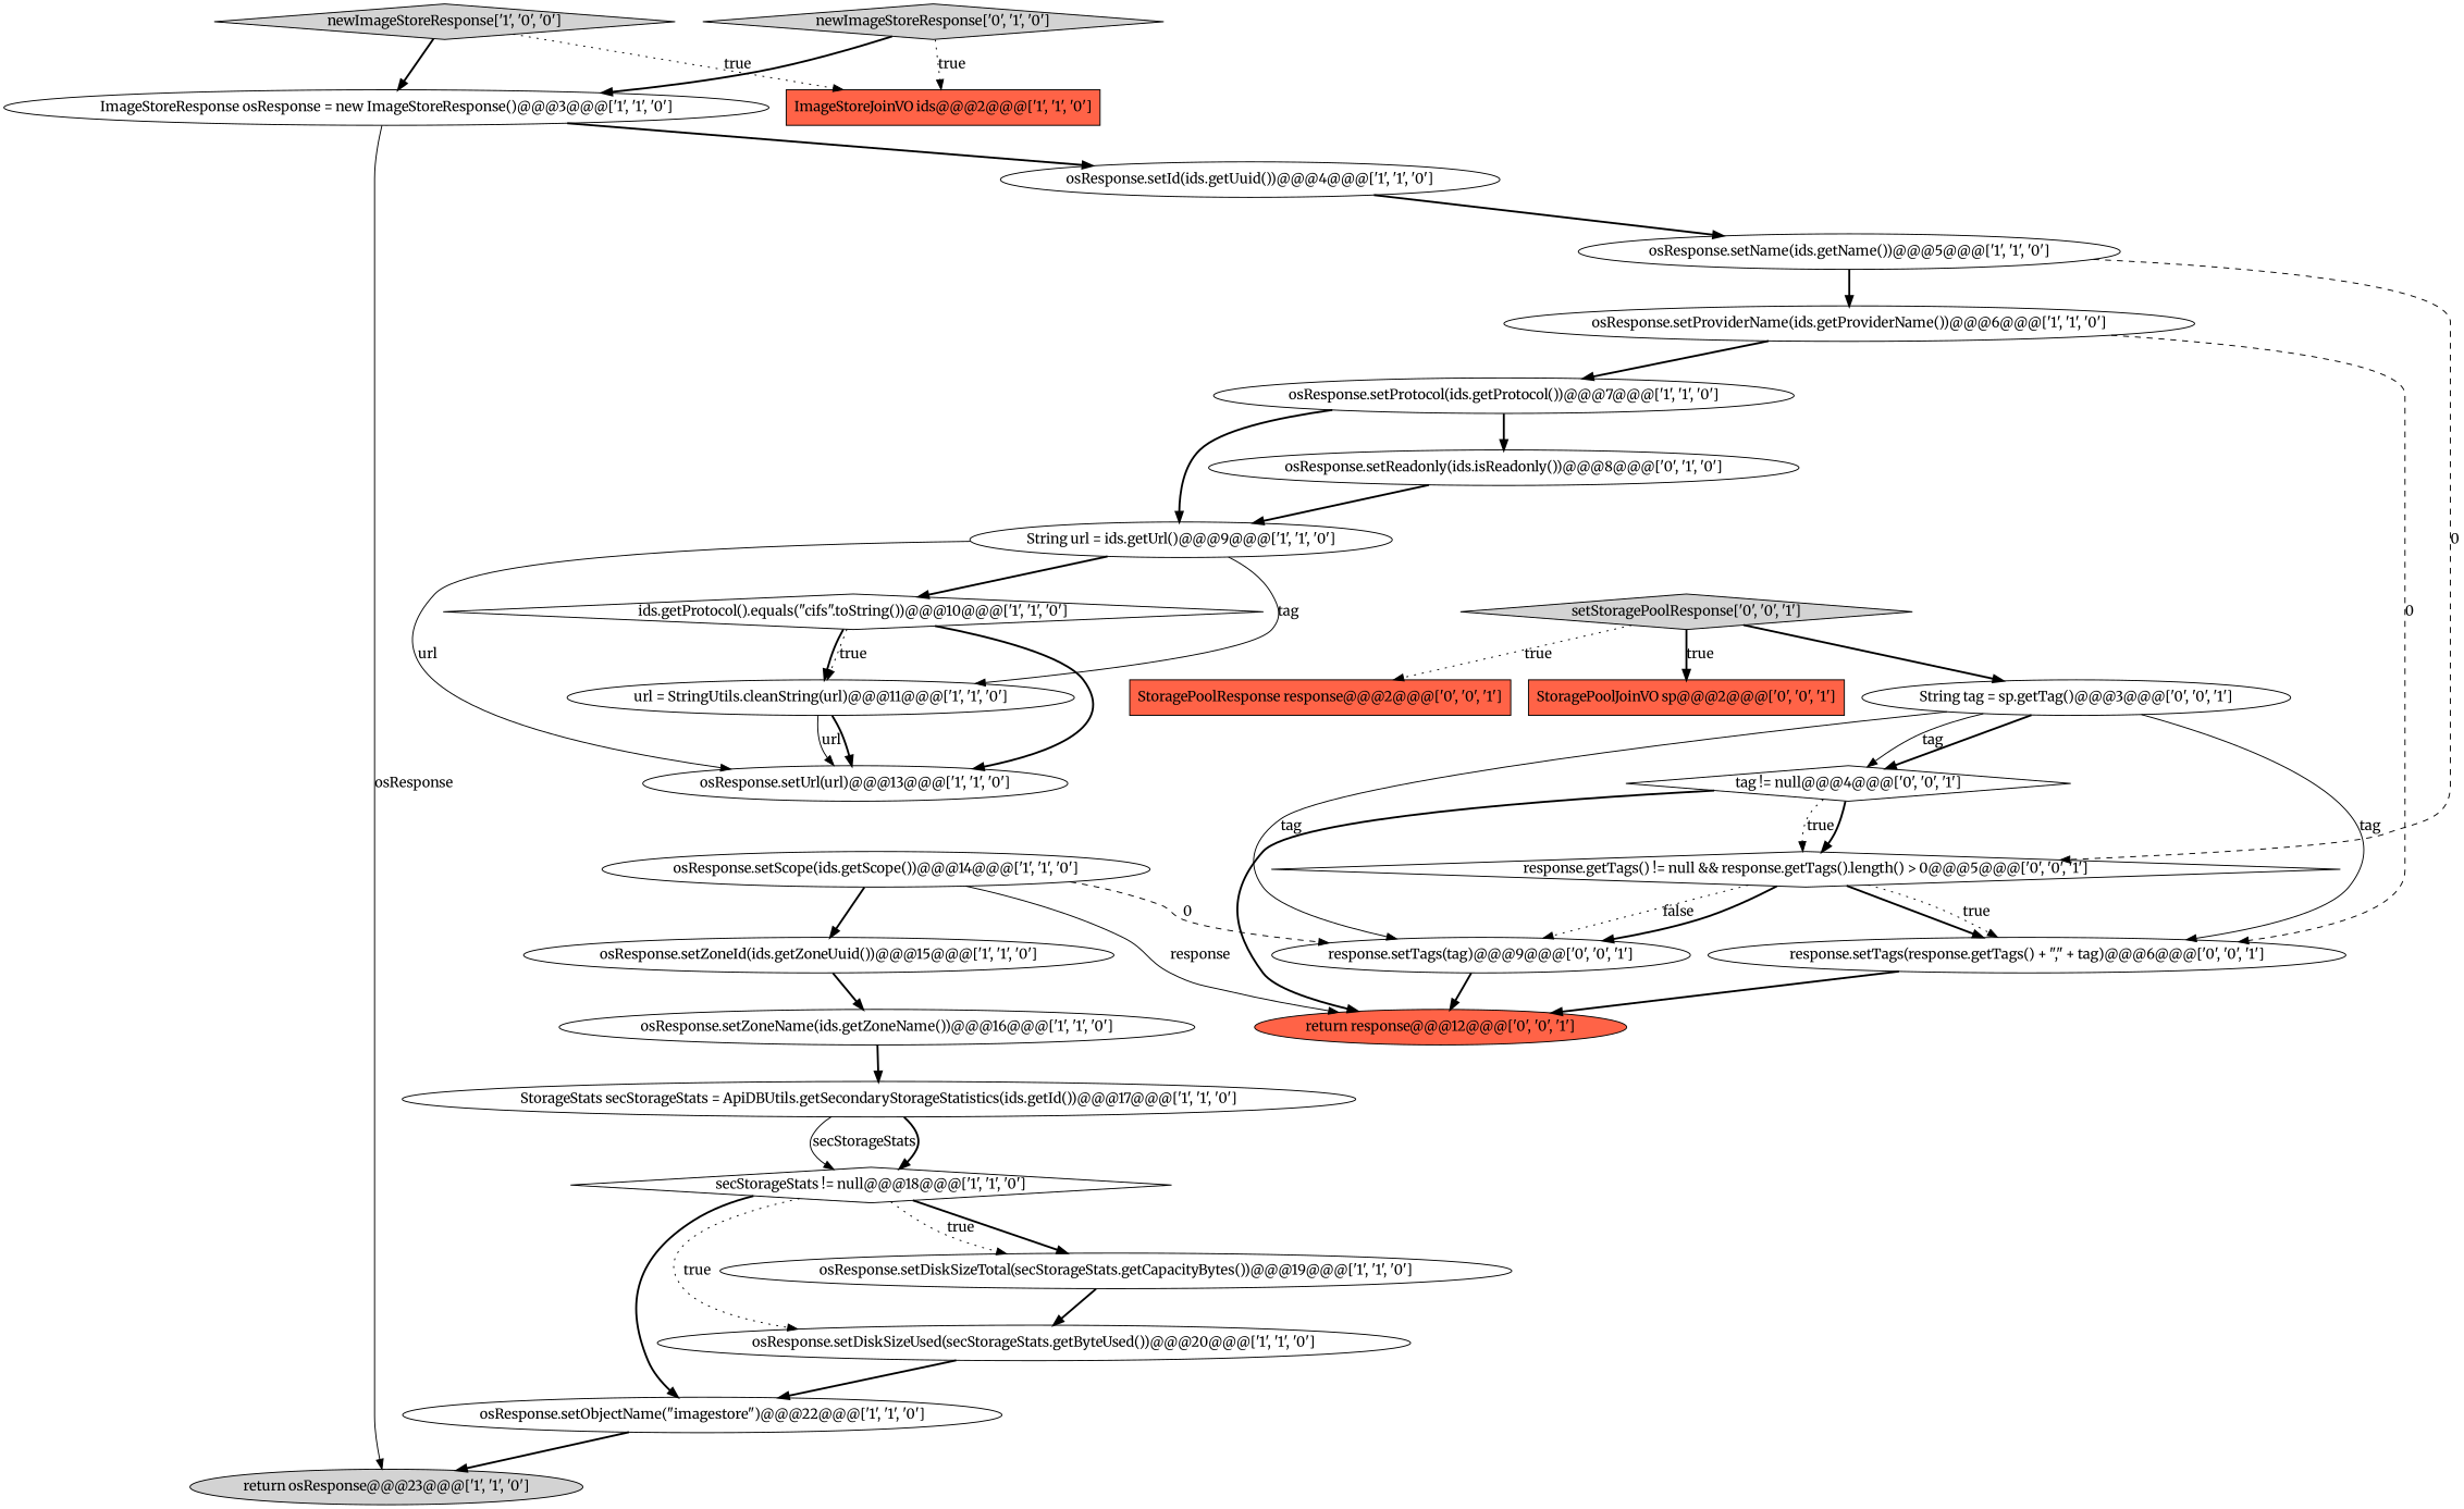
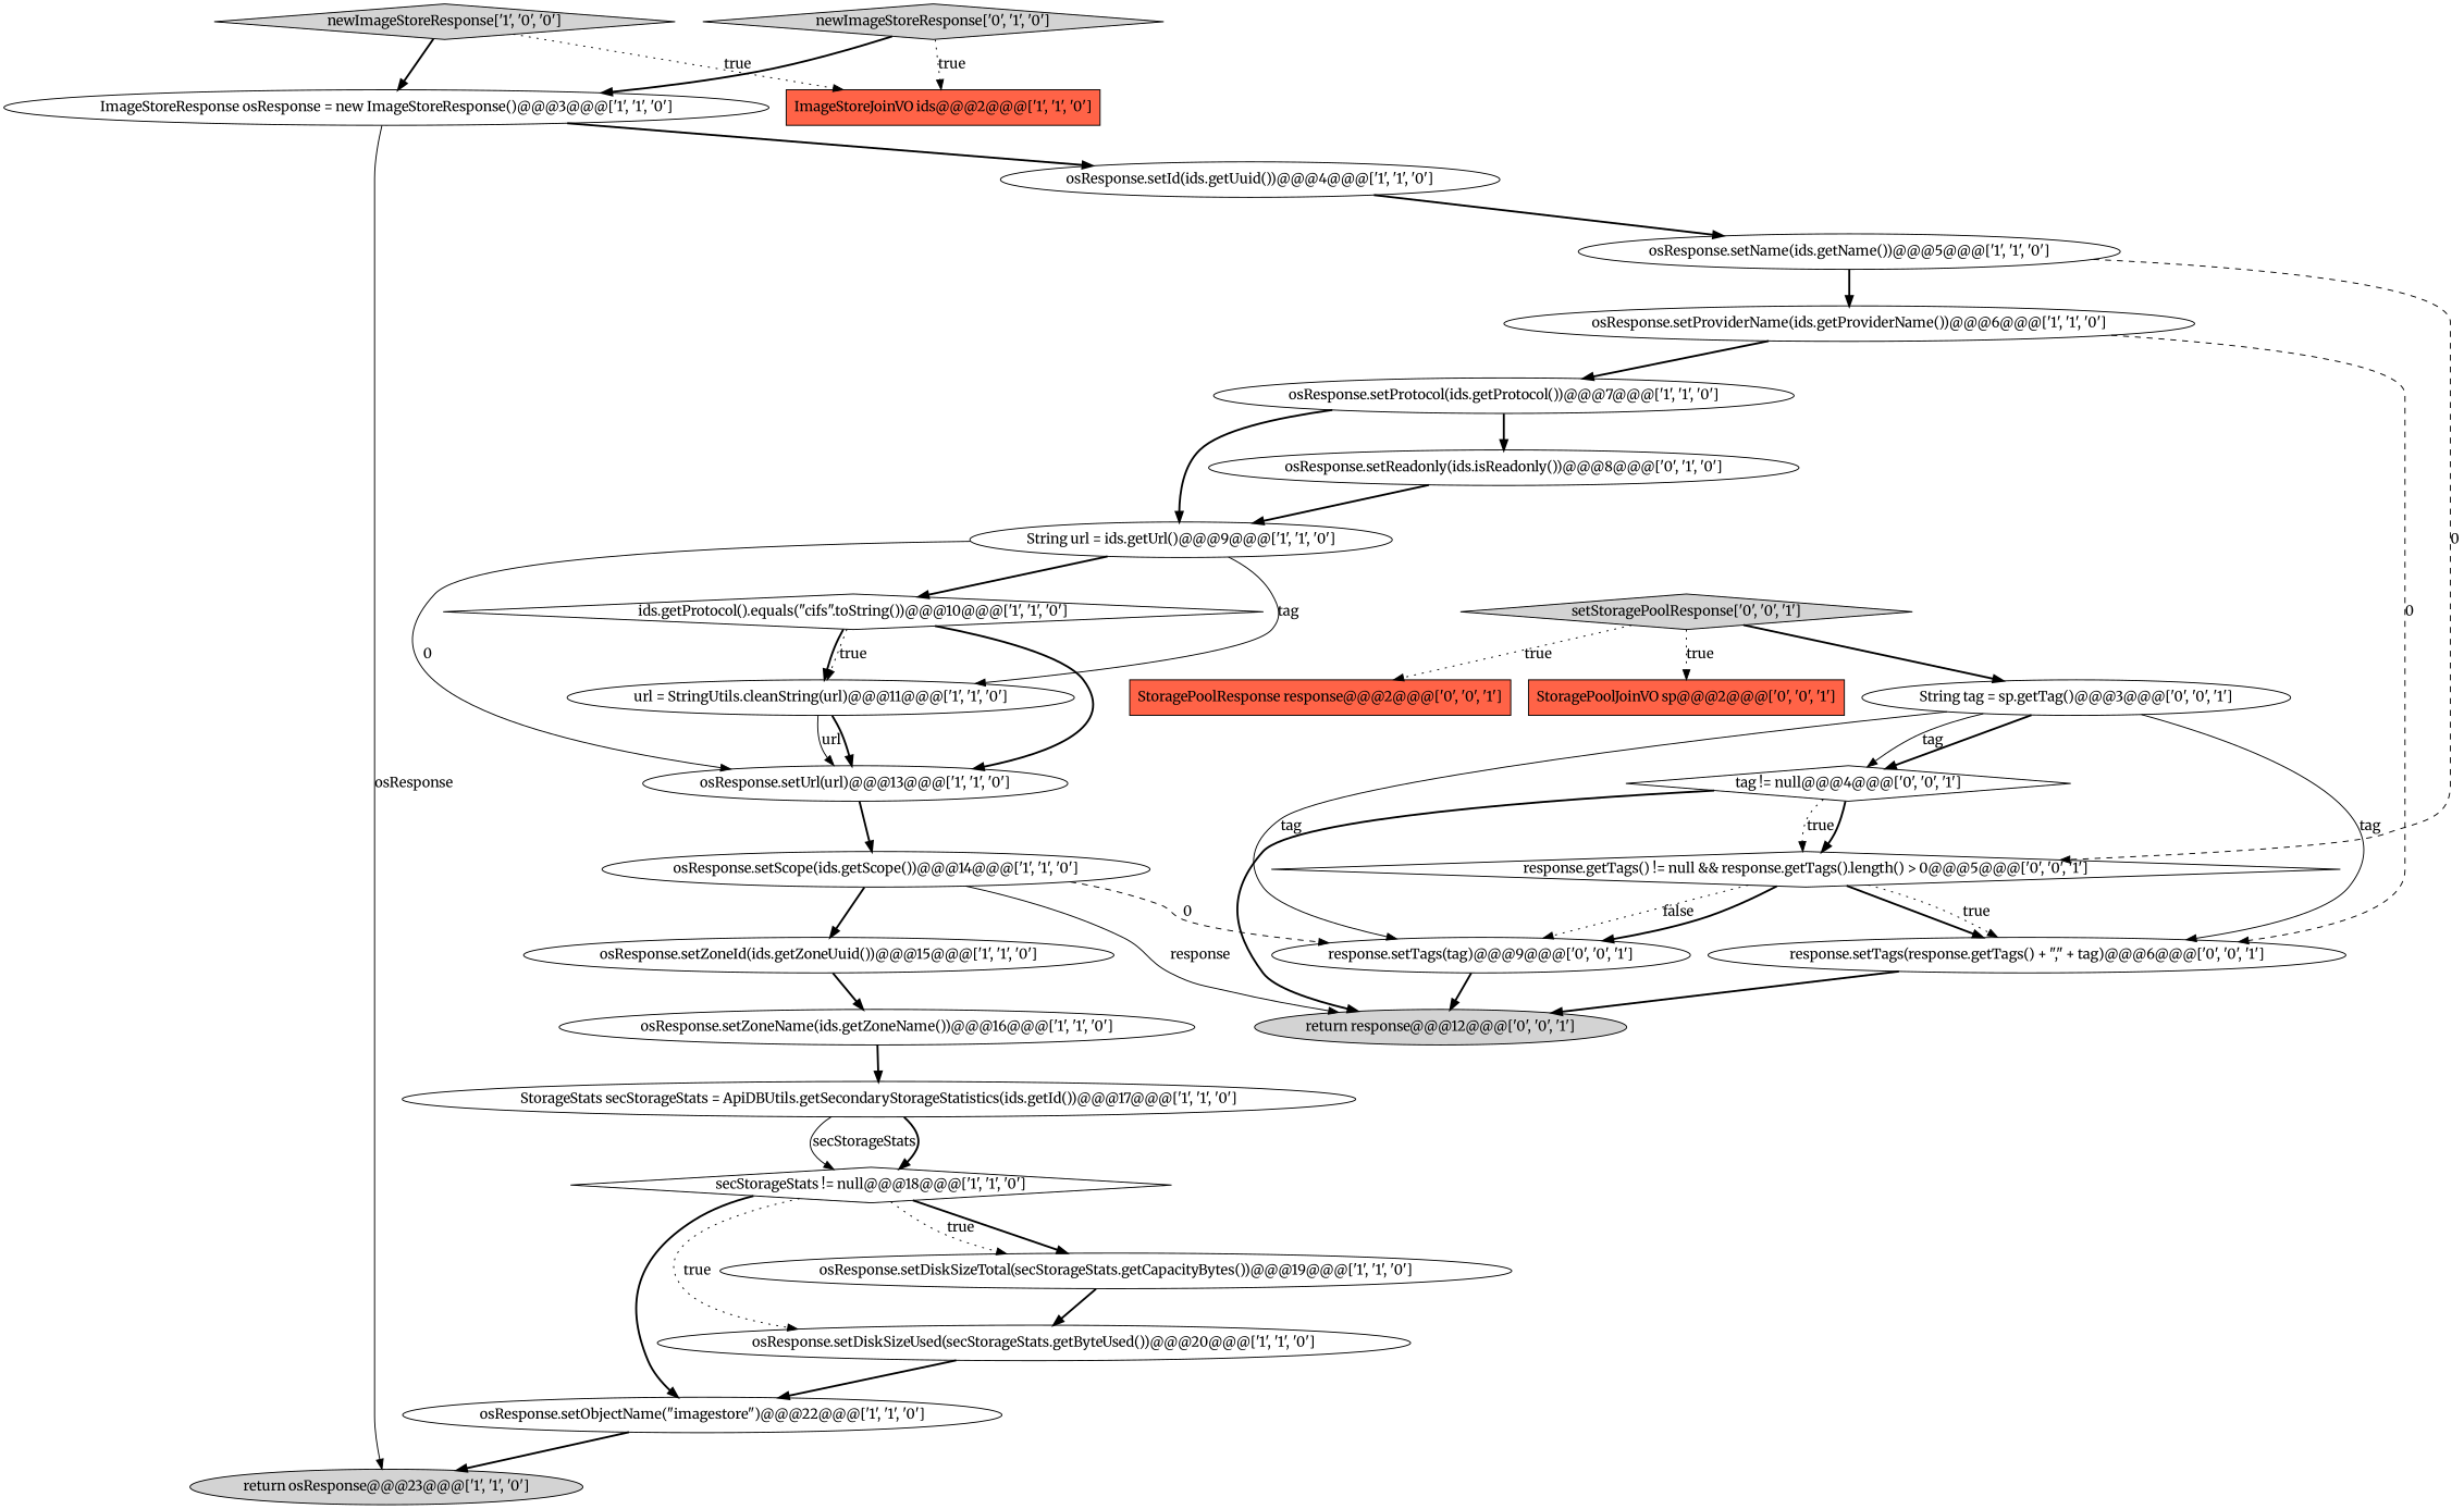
  digraph {
    fontname=Merriweather
    node [fillcolor=white fontname=Merriweather shape=ellipse style=filled]
    edge [fontname=Merriweather style=bold]
    n1 [label="secStorageStats != null@@@18@@@['1', '1', '0']" shape=diamond]
    n2 [label="osResponse.setDiskSizeTotal(secStorageStats.getCapacityBytes())@@@19@@@['1', '1', '0']"]
    n3 [label="osResponse.setDiskSizeUsed(secStorageStats.getByteUsed())@@@20@@@['1', '1', '0']"]
    n4 [label="osResponse.setObjectName(\"imagestore\")@@@22@@@['1', '1', '0']"]
    n5 [fillcolor=lightgray label="return osResponse@@@23@@@['1', '1', '0']"]
    n6 [label="String tag = sp.getTag()@@@3@@@['0', '0', '1']"]
    n7 [label="response.setTags(response.getTags() + \",\" + tag)@@@6@@@['0', '0', '1']"]
    n8 [label="response.setTags(tag)@@@9@@@['0', '0', '1']"]
    n9 [label="tag != null@@@4@@@['0', '0', '1']" shape=diamond]
-   n10 [fillcolor=tomato label="return response@@@12@@@['0', '0', '1']"]
+   n10 [fillcolor=lightgray label="return response@@@12@@@['0', '0', '1']"]
    n11 [label="response.getTags() != null && response.getTags().length() > 0@@@5@@@['0', '0', '1']" shape=diamond]
    n12 [fillcolor=tomato label="StoragePoolJoinVO sp@@@2@@@['0', '0', '1']" shape=box]
    n13 [label="ImageStoreResponse osResponse = new ImageStoreResponse()@@@3@@@['1', '1', '0']"]
    n14 [label="osResponse.setId(ids.getUuid())@@@4@@@['1', '1', '0']"]
    n15 [label="osResponse.setName(ids.getName())@@@5@@@['1', '1', '0']"]
    n16 [fillcolor=tomato label="ImageStoreJoinVO ids@@@2@@@['1', '1', '0']" shape=box]
    n17 [fillcolor=lightgray label="newImageStoreResponse['1', '0', '0']" shape=diamond]
    n18 [label="osResponse.setScope(ids.getScope())@@@14@@@['1', '1', '0']"]
    n19 [label="osResponse.setZoneId(ids.getZoneUuid())@@@15@@@['1', '1', '0']"]
    n20 [label="osResponse.setZoneName(ids.getZoneName())@@@16@@@['1', '1', '0']"]
    n21 [fillcolor=lightgray label="setStoragePoolResponse['0', '0', '1']" shape=diamond]
    n22 [fillcolor=tomato label="StoragePoolResponse response@@@2@@@['0', '0', '1']" shape=box]
    n23 [label="StorageStats secStorageStats = ApiDBUtils.getSecondaryStorageStatistics(ids.getId())@@@17@@@['1', '1', '0']"]
    n24 [label="osResponse.setUrl(url)@@@13@@@['1', '1', '0']"]
    n25 [label="ids.getProtocol().equals(\"cifs\".toString())@@@10@@@['1', '1', '0']" shape=diamond]
    n26 [label="url = StringUtils.cleanString(url)@@@11@@@['1', '1', '0']"]
    n27 [label="osResponse.setProtocol(ids.getProtocol())@@@7@@@['1', '1', '0']"]
    n28 [label="osResponse.setReadonly(ids.isReadonly())@@@8@@@['0', '1', '0']"]
    n29 [label="String url = ids.getUrl()@@@9@@@['1', '1', '0']"]
    n30 [label="osResponse.setProviderName(ids.getProviderName())@@@6@@@['1', '1', '0']"]
    n31 [fillcolor=lightgray label="newImageStoreResponse['0', '1', '0']" shape=diamond]
    n1 -> n2
    n1 -> n2 [label=true style=dotted]
    n1 -> n3 [label=true style=dotted]
    n1 -> n4
    n2 -> n3
    n3 -> n4
    n4 -> n5
    n6 -> n7 [label=tag style=solid]
    n6 -> n8 [label=tag style=solid]
    n6 -> n9
    n6 -> n9 [label=tag style=solid]
    n7 -> n10
    n8 -> n10
    n9 -> n10
    n9 -> n11 [label=true style=dotted]
    n9 -> n11
    n11 -> n7
    n11 -> n7 [label=true style=dotted]
    n11 -> n8 [label=false style=dotted]
    n11 -> n8
    n13 -> n5 [label=osResponse style=solid]
    n13 -> n14
    n14 -> n15
    n15 -> n11 [label=0 style=dashed]
    n15 -> n30
    n17 -> n13
    n17 -> n16 [label=true style=dotted]
    n18 -> n8 [label=0 style=dashed]
    n18 -> n10 [label=response style=solid]
    n18 -> n19
    n19 -> n20
    n20 -> n23
    n21 -> n6
-   n21 -> n12 [label=true]
+   n21 -> n12 [label=true style=dotted]
    n21 -> n22 [label=true style=dotted]
    n23 -> n1 [label=secStorageStats style=solid]
    n23 -> n1
+   n24 -> n18
    n25 -> n24
    n25 -> n26 [label=true style=dotted]
    n25 -> n26
    n26 -> n24 [label=url style=solid]
    n26 -> n24
    n27 -> n28
    n27 -> n29
    n28 -> n29
-   n29 -> n24 [label=url style=solid]
+   n29 -> n24 [label=0 style=solid]
    n29 -> n25
    n29 -> n26 [label=tag style=solid]
    n30 -> n7 [label=0 style=dashed]
    n30 -> n27
    n31 -> n13
    n31 -> n16 [label=true style=dotted]
  }
